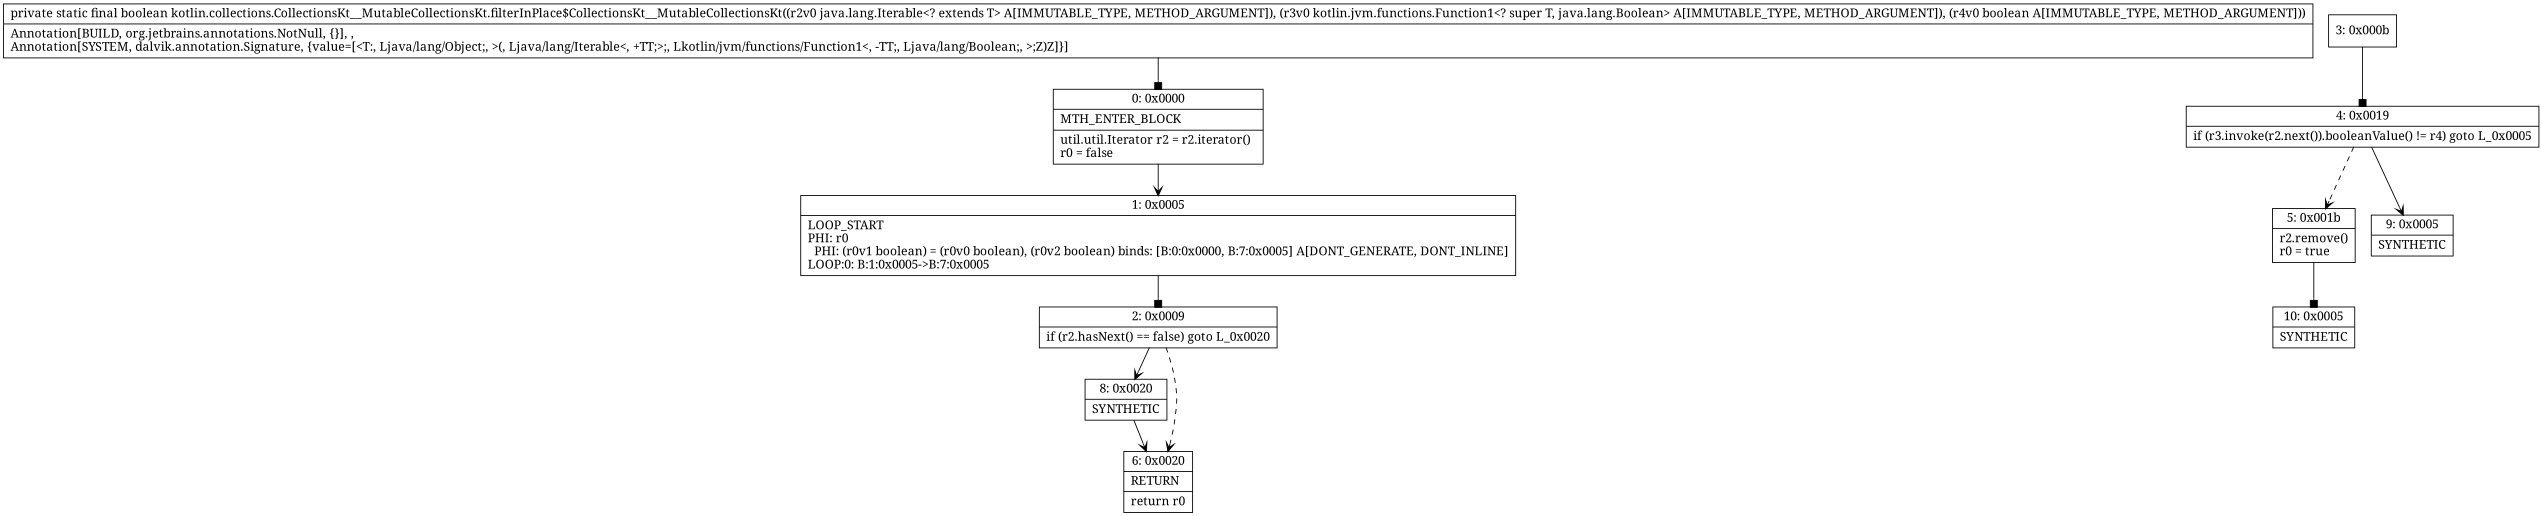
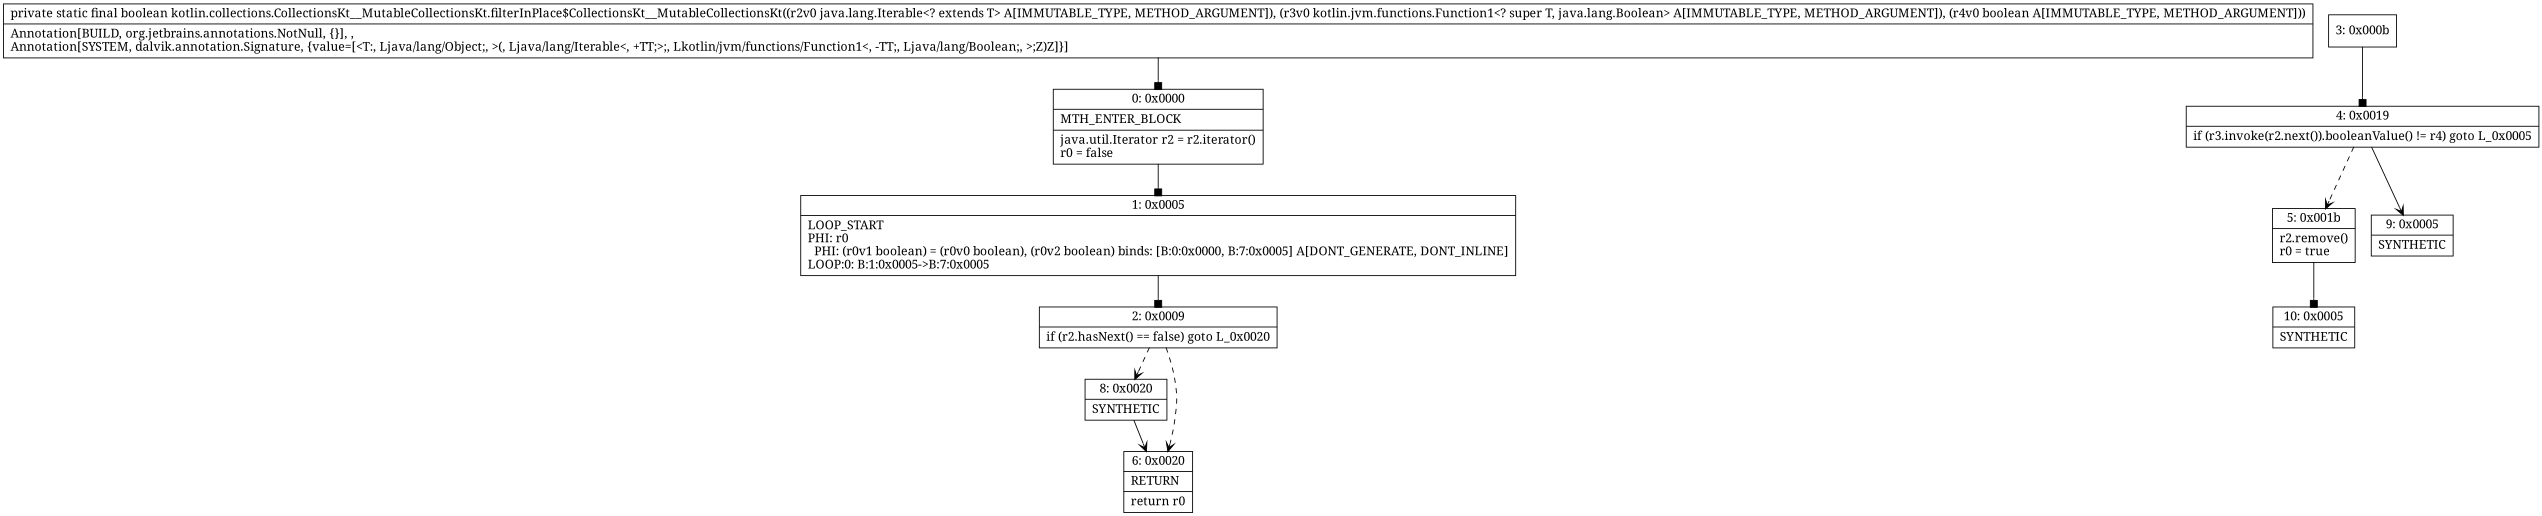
  digraph {
    fontname="Noto Serif"
    node [fontname="Noto Serif" shape=record]
    edge [arrowhead=box fontname="Noto Serif"]
-   n1 [label="{0\:\ 0x0000|MTH_ENTER_BLOCK\l|util.util.Iterator r2 = r2.iterator()\lr0 = false\l}"]
+   n1 [label="{0\:\ 0x0000|MTH_ENTER_BLOCK\l|java.util.Iterator r2 = r2.iterator()\lr0 = false\l}"]
    n2 [label="{1\:\ 0x0005|LOOP_START\lPHI: r0 \l  PHI: (r0v1 boolean) = (r0v0 boolean), (r0v2 boolean) binds: [B:0:0x0000, B:7:0x0005] A[DONT_GENERATE, DONT_INLINE]\lLOOP:0: B:1:0x0005\-\>B:7:0x0005\l}"]
    n3 [label="{2\:\ 0x0009|if (r2.hasNext() == false) goto L_0x0020\l}"]
    n4 [label="{8\:\ 0x0020|SYNTHETIC\l}"]
    n5 [label="{6\:\ 0x0020|RETURN\l|return r0\l}"]
    n6 [label="{3\:\ 0x000b}"]
    n7 [label="{4\:\ 0x0019|if (r3.invoke(r2.next()).booleanValue() != r4) goto L_0x0005\l}"]
    n8 [label="{5\:\ 0x001b|r2.remove()\lr0 = true\l}"]
    n9 [label="{9\:\ 0x0005|SYNTHETIC\l}"]
    n10 [label="{10\:\ 0x0005|SYNTHETIC\l}"]
    n11 [label="{private static final boolean kotlin.collections.CollectionsKt__MutableCollectionsKt.filterInPlace$CollectionsKt__MutableCollectionsKt((r2v0 java.lang.Iterable\<? extends T\> A[IMMUTABLE_TYPE, METHOD_ARGUMENT]), (r3v0 kotlin.jvm.functions.Function1\<? super T, java.lang.Boolean\> A[IMMUTABLE_TYPE, METHOD_ARGUMENT]), (r4v0 boolean A[IMMUTABLE_TYPE, METHOD_ARGUMENT]))  | Annotation[BUILD, org.jetbrains.annotations.NotNull, \{\}], , \lAnnotation[SYSTEM, dalvik.annotation.Signature, \{value=[\<T:, Ljava\/lang\/Object;, \>(, Ljava\/lang\/Iterable\<, +TT;\>;, Lkotlin\/jvm\/functions\/Function1\<, \-TT;, Ljava\/lang\/Boolean;, \>;Z)Z]\}]\l}"]
-   n1 -> n2 [arrowhead=vee]
+   n1 -> n2
    n2 -> n3
-   n3 -> n4 [arrowhead=vee]
+   n3 -> n4 [arrowhead=vee style=dashed]
    n3 -> n5 [arrowhead=vee style=dashed]
    n4 -> n5 [arrowhead=vee]
    n6 -> n7
    n7 -> n8 [arrowhead=vee style=dashed]
    n7 -> n9 [arrowhead=vee]
    n8 -> n10
    n11 -> n1
  }
